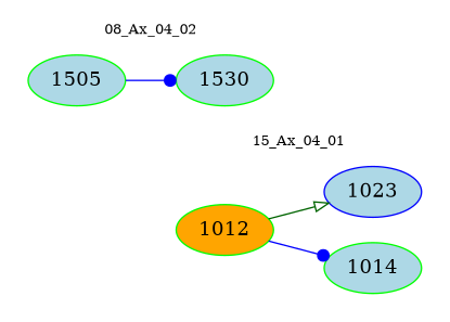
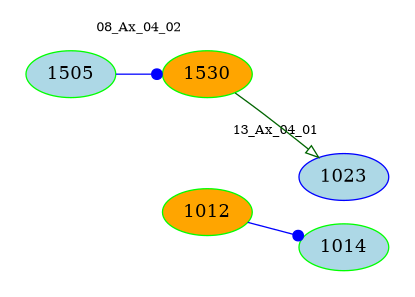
  digraph {
    rankdir=LR
    node [color=green fillcolor=lightblue style=filled]
    edge [arrowhead=dot color=blue]
    n1 [label=1505]
-   n2 [label=1530]
+   n2 [fillcolor=orange label=1530]
    n3 [fillcolor=orange label=1012]
    n4 [color=blue label=1023]
    n5 [label=1014]
    subgraph cluster_1 {
      color=white
      fontsize=10
      label="08_Ax_04_02"
      n1
      n2
    }
    subgraph cluster_2 {
      color=white
      fontsize=10
-     label="15_Ax_04_01"
+     label="13_Ax_04_01"
      n3
      n4
      n5
    }
    n1 -> n2
-   n3 -> n4 [arrowhead=onormal color=darkgreen]
+   n2 -> n4 [arrowhead=onormal color=darkgreen]
    n3 -> n5
  }
